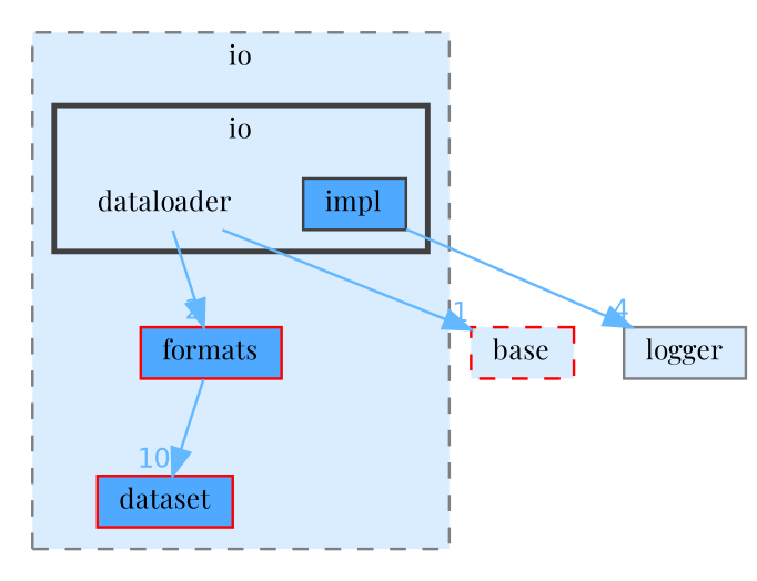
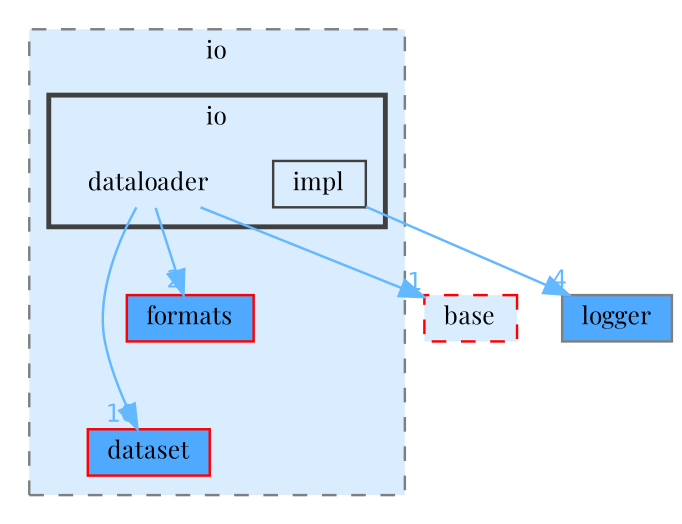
  digraph {
    compound=true
    fontname="Playfair Display"
    node [fontname="Playfair Display" fontsize=10 shape=box color=red fillcolor="#4ea9ff" style=filled]
    edge [color=steelblue1 fontcolor=steelblue1 fontname="Playfair Display" fontsize=10 labeldistance=1.5 labelfontname=Helvetica labelfontsize=10]
    n1 [height=0.2 label=dataloader shape=plaintext width=0.4 color="" fillcolor="" style=""]
-   n2 [color=grey25 height=0.2 label=impl width=0.4]
+   n2 [color=grey25 fillcolor="#daedff" height=0.2 label=impl width=0.4]
    n3 [height=0.2 label=dataset width=0.4]
    n4 [height=0.2 label=formats width=0.4]
    n5 [fillcolor="#daedff" height=0.2 label=base style="filled,dashed" width=0.4]
-   n6 [color=grey50 fillcolor="#daedff" height=0.2 label=logger width=0.4]
+   n6 [color=grey50 height=0.2 label=logger width=0.4]
    subgraph cluster_1 {
      bgcolor="#daedff"
      fontsize=10
      label=io
      pencolor=grey50
      style="filled,dashed"
      n3
      n4
      subgraph cluster_2 {
        bgcolor="#daedff"
        fontsize=10
        label=io
        pencolor=grey25
        style="filled,bold"
        n1
        n2
      }
    }
-   n4 -> n3 [headlabel=10]
+   n1 -> n3 [headlabel=10]
    n1 -> n4 [headlabel=2]
    n1 -> n5 [headlabel=1]
    n2 -> n6 [headlabel=4]
  }
